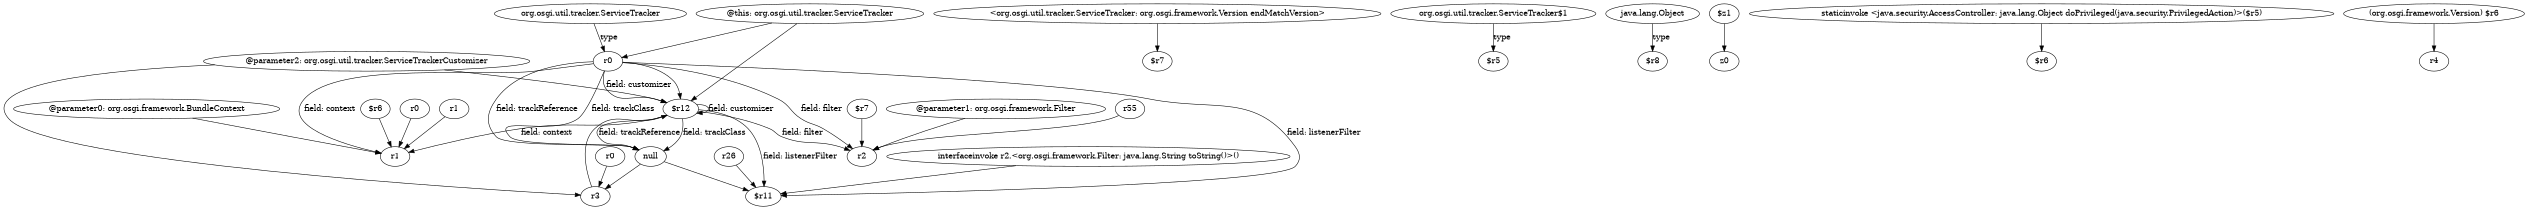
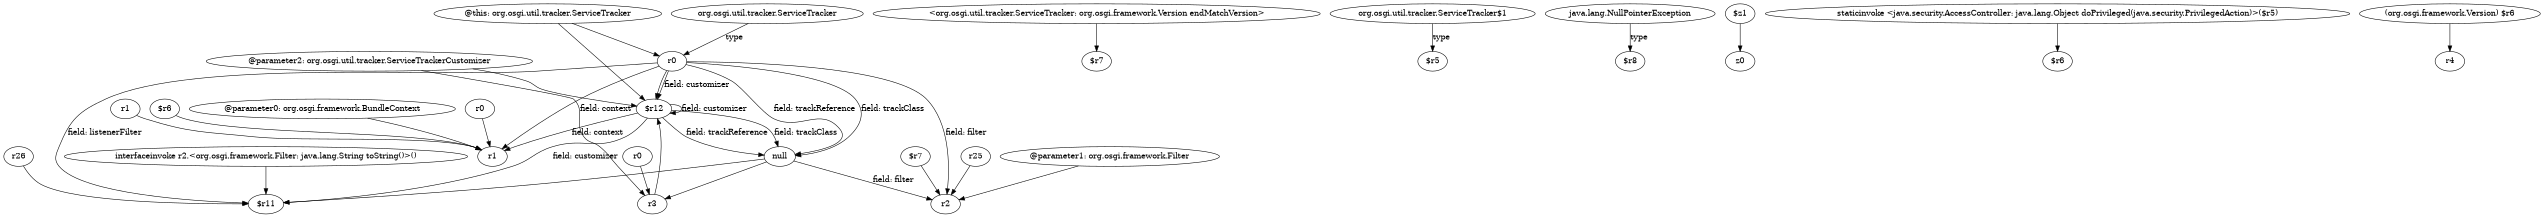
  digraph {
    n1 [label="$r12"]
    n2 [label=r2]
    n3 [label=r1]
    n4 [label="$r11"]
    n5 [label=null]
    n6 [label=r3]
    n7 [label=r26]
    n8 [label="@parameter2: org.osgi.util.tracker.ServiceTrackerCustomizer"]
    n9 [label="$r7"]
-   n10 [label=r55]
+   n10 [label=r25]
    n11 [label="@parameter0: org.osgi.framework.BundleContext"]
    n12 [label="<org.osgi.util.tracker.ServiceTracker: org.osgi.framework.Version endMatchVersion>"]
    n13 [label="$r7"]
    n14 [label="$r6"]
    n15 [label="@this: org.osgi.util.tracker.ServiceTracker"]
    n16 [label=r0]
    n17 [label="org.osgi.util.tracker.ServiceTracker$1"]
    n18 [label="$r5"]
    n19 [label=r0]
-   n20 [label="java.lang.Object"]
+   n20 [label="java.lang.NullPointerException"]
    n21 [label="$r8"]
    n22 [label=z0]
    n23 [label="$z1"]
    n24 [label="staticinvoke <java.security.AccessController: java.lang.Object doPrivileged(java.security.PrivilegedAction)>($r5)"]
    n25 [label="$r6"]
    n26 [label=r1]
    n27 [label=r0]
    n28 [label="@parameter1: org.osgi.framework.Filter"]
    n29 [label="(org.osgi.framework.Version) $r6"]
    n30 [label=r4]
    n31 [label="interfaceinvoke r2.<org.osgi.framework.Filter: java.lang.String toString()>()"]
    n32 [label="org.osgi.util.tracker.ServiceTracker"]
    n1 -> n1 [label="field: customizer"]
-   n1 -> n2 [label="field: filter"]
+   n5 -> n2 [label="field: filter"]
    n1 -> n3 [label="field: context"]
-   n1 -> n4 [label="field: listenerFilter"]
+   n1 -> n4 [label="field: customizer"]
    n1 -> n5 [label="field: trackReference"]
    n1 -> n5 [label="field: trackClass"]
    n5 -> n4
    n5 -> n6
    n6 -> n1
    n7 -> n4
    n8 -> n1
    n8 -> n6
    n9 -> n2
    n10 -> n2
    n11 -> n3
    n12 -> n13
    n14 -> n3
    n15 -> n1
    n15 -> n16
    n16 -> n1
    n16 -> n1 [label="field: customizer"]
    n16 -> n2 [label="field: filter"]
    n16 -> n3 [label="field: context"]
    n16 -> n4 [label="field: listenerFilter"]
    n16 -> n5 [label="field: trackReference"]
    n16 -> n5 [label="field: trackClass"]
    n17 -> n18 [label=type]
    n19 -> n3
    n20 -> n21 [label=type]
    n23 -> n22
    n24 -> n25
    n26 -> n3
    n27 -> n6
    n28 -> n2
    n29 -> n30
    n31 -> n4
    n32 -> n16 [label=type]
  }
